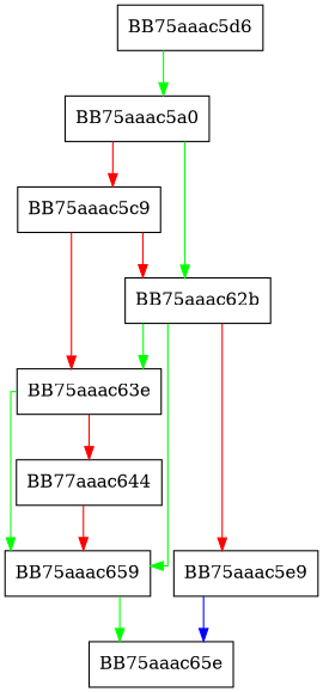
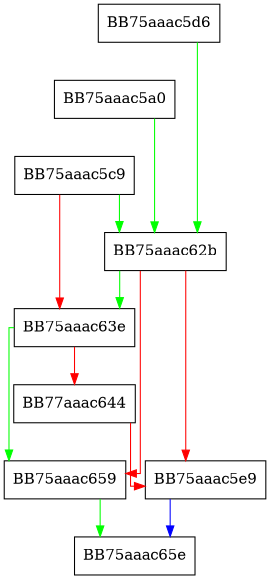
  digraph {
    splines=ortho
    node [shape=box]
    edge [color=green]
    BB75aaac5a0
    BB75aaac62b
    BB75aaac5c9
    BB75aaac659
    BB75aaac63e
    BB75aaac5e9
    BB75aaac65e
    n8 [label=BB77aaac644]
    BB75aaac5d6
    BB75aaac5a0 -> BB75aaac62b
-   BB75aaac5a0 -> BB75aaac5c9 [color=red]
-   BB75aaac62b -> BB75aaac659
+   BB75aaac62b -> BB75aaac659 [color=red]
    BB75aaac62b -> BB75aaac63e
    BB75aaac62b -> BB75aaac5e9 [color=red]
-   BB75aaac5c9 -> BB75aaac62b [color=red]
+   BB75aaac5c9 -> BB75aaac62b
    BB75aaac5c9 -> BB75aaac63e [color=red]
    BB75aaac659 -> BB75aaac65e
    BB75aaac63e -> BB75aaac659
    BB75aaac63e -> n8 [color=red]
    BB75aaac5e9 -> BB75aaac65e [color=blue]
-   n8 -> BB75aaac659 [color=red]
-   BB75aaac5d6 -> BB75aaac5a0
+   n8 -> BB75aaac5e9 [color=red]
+   BB75aaac5d6 -> BB75aaac62b
  }
